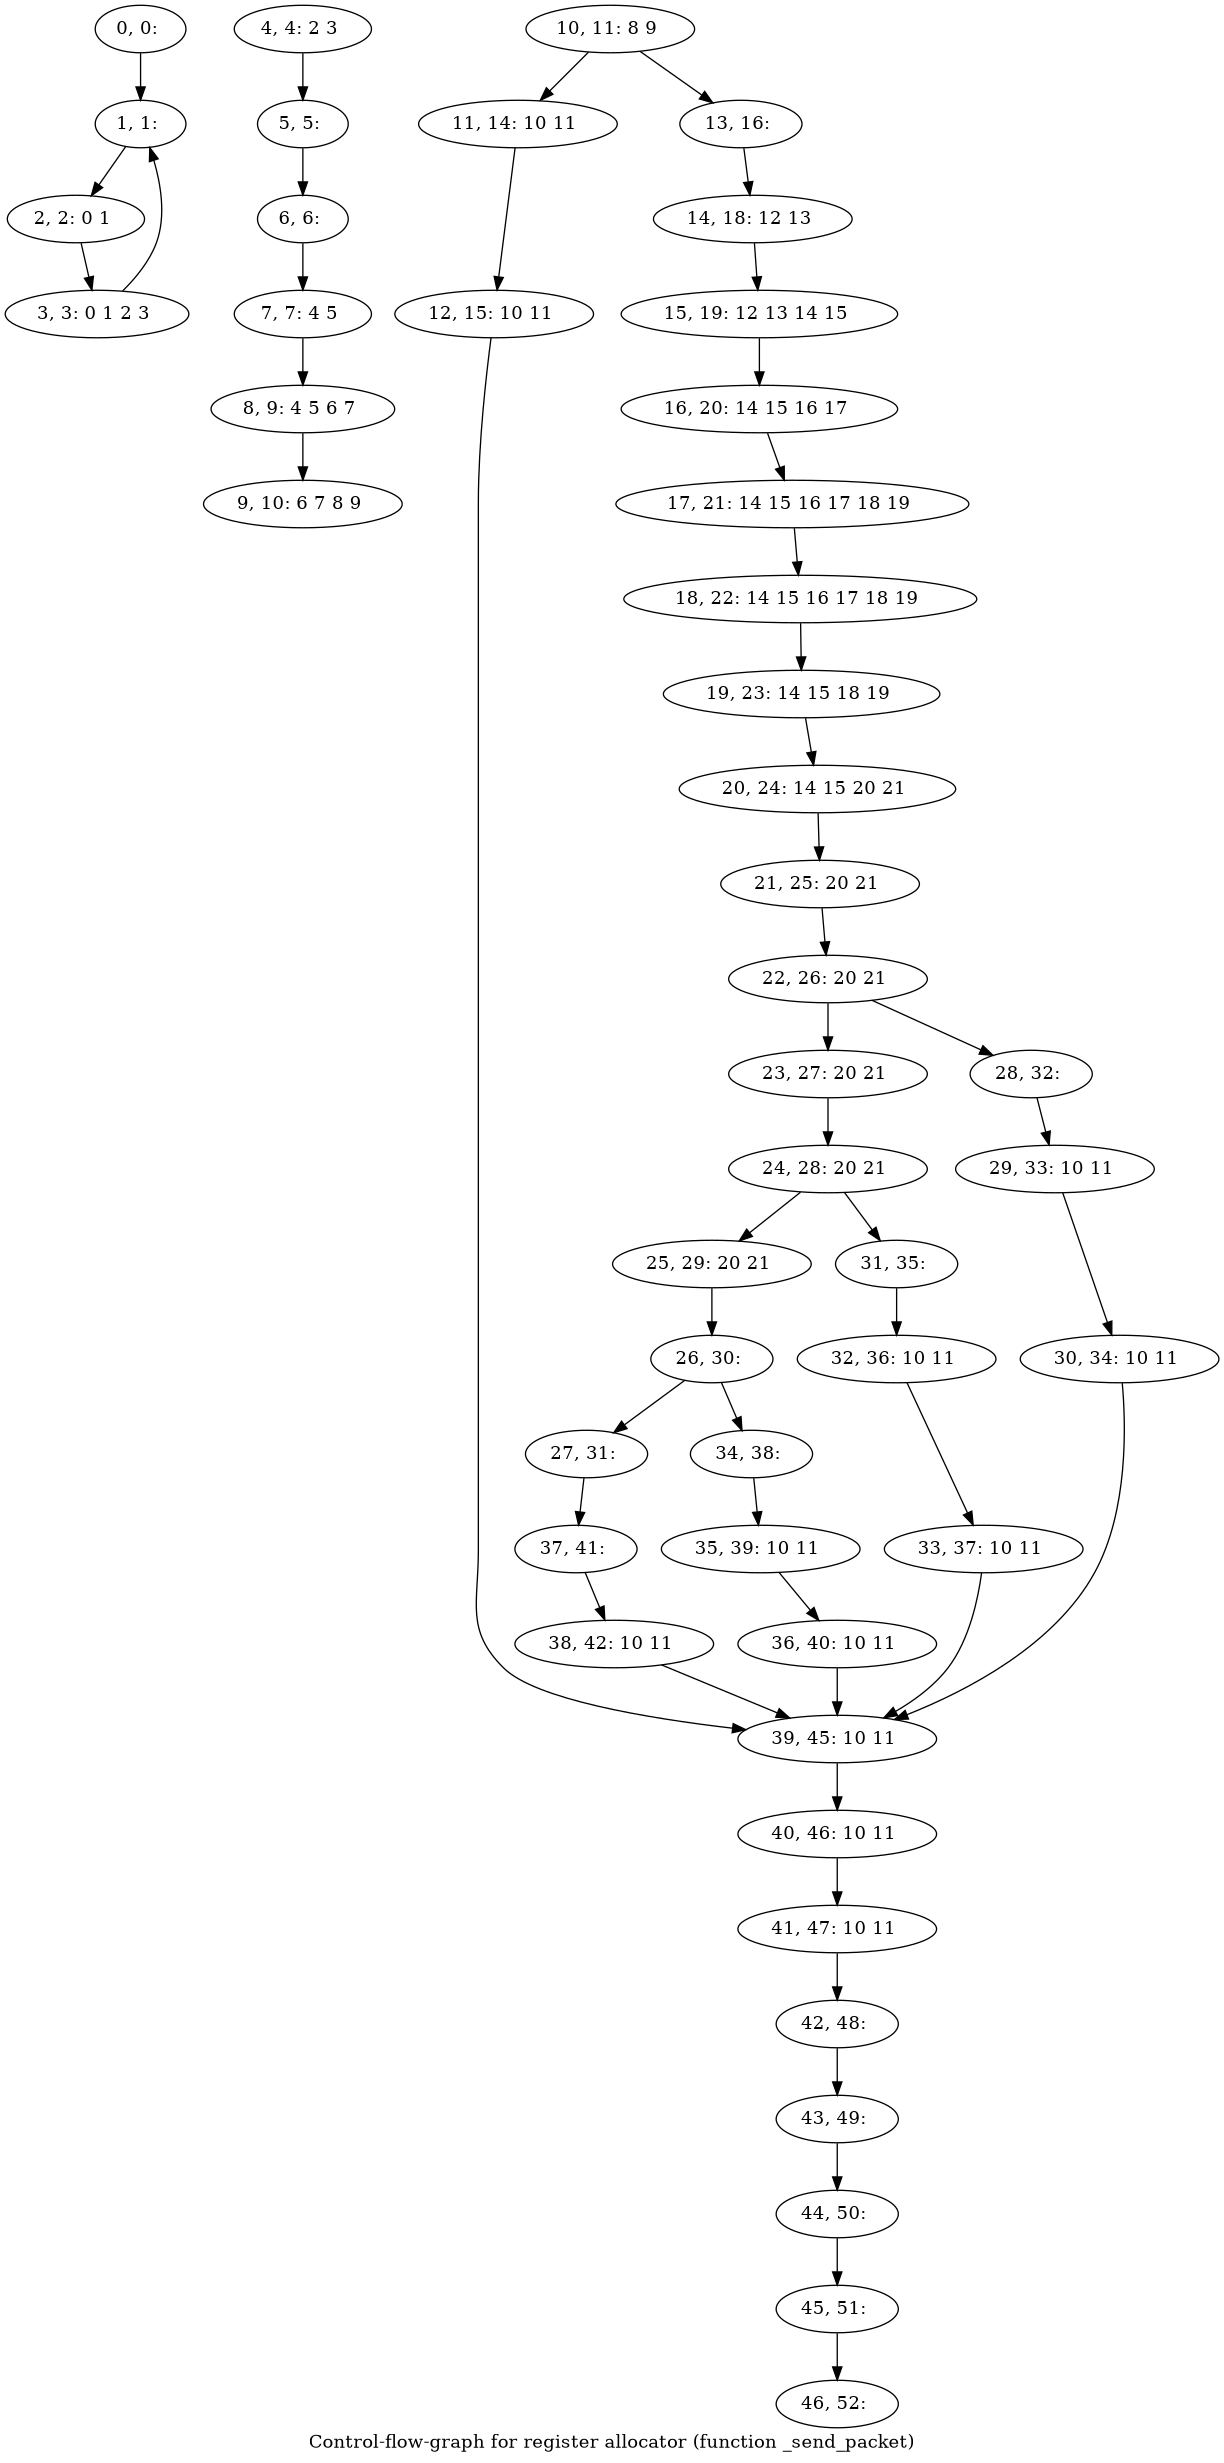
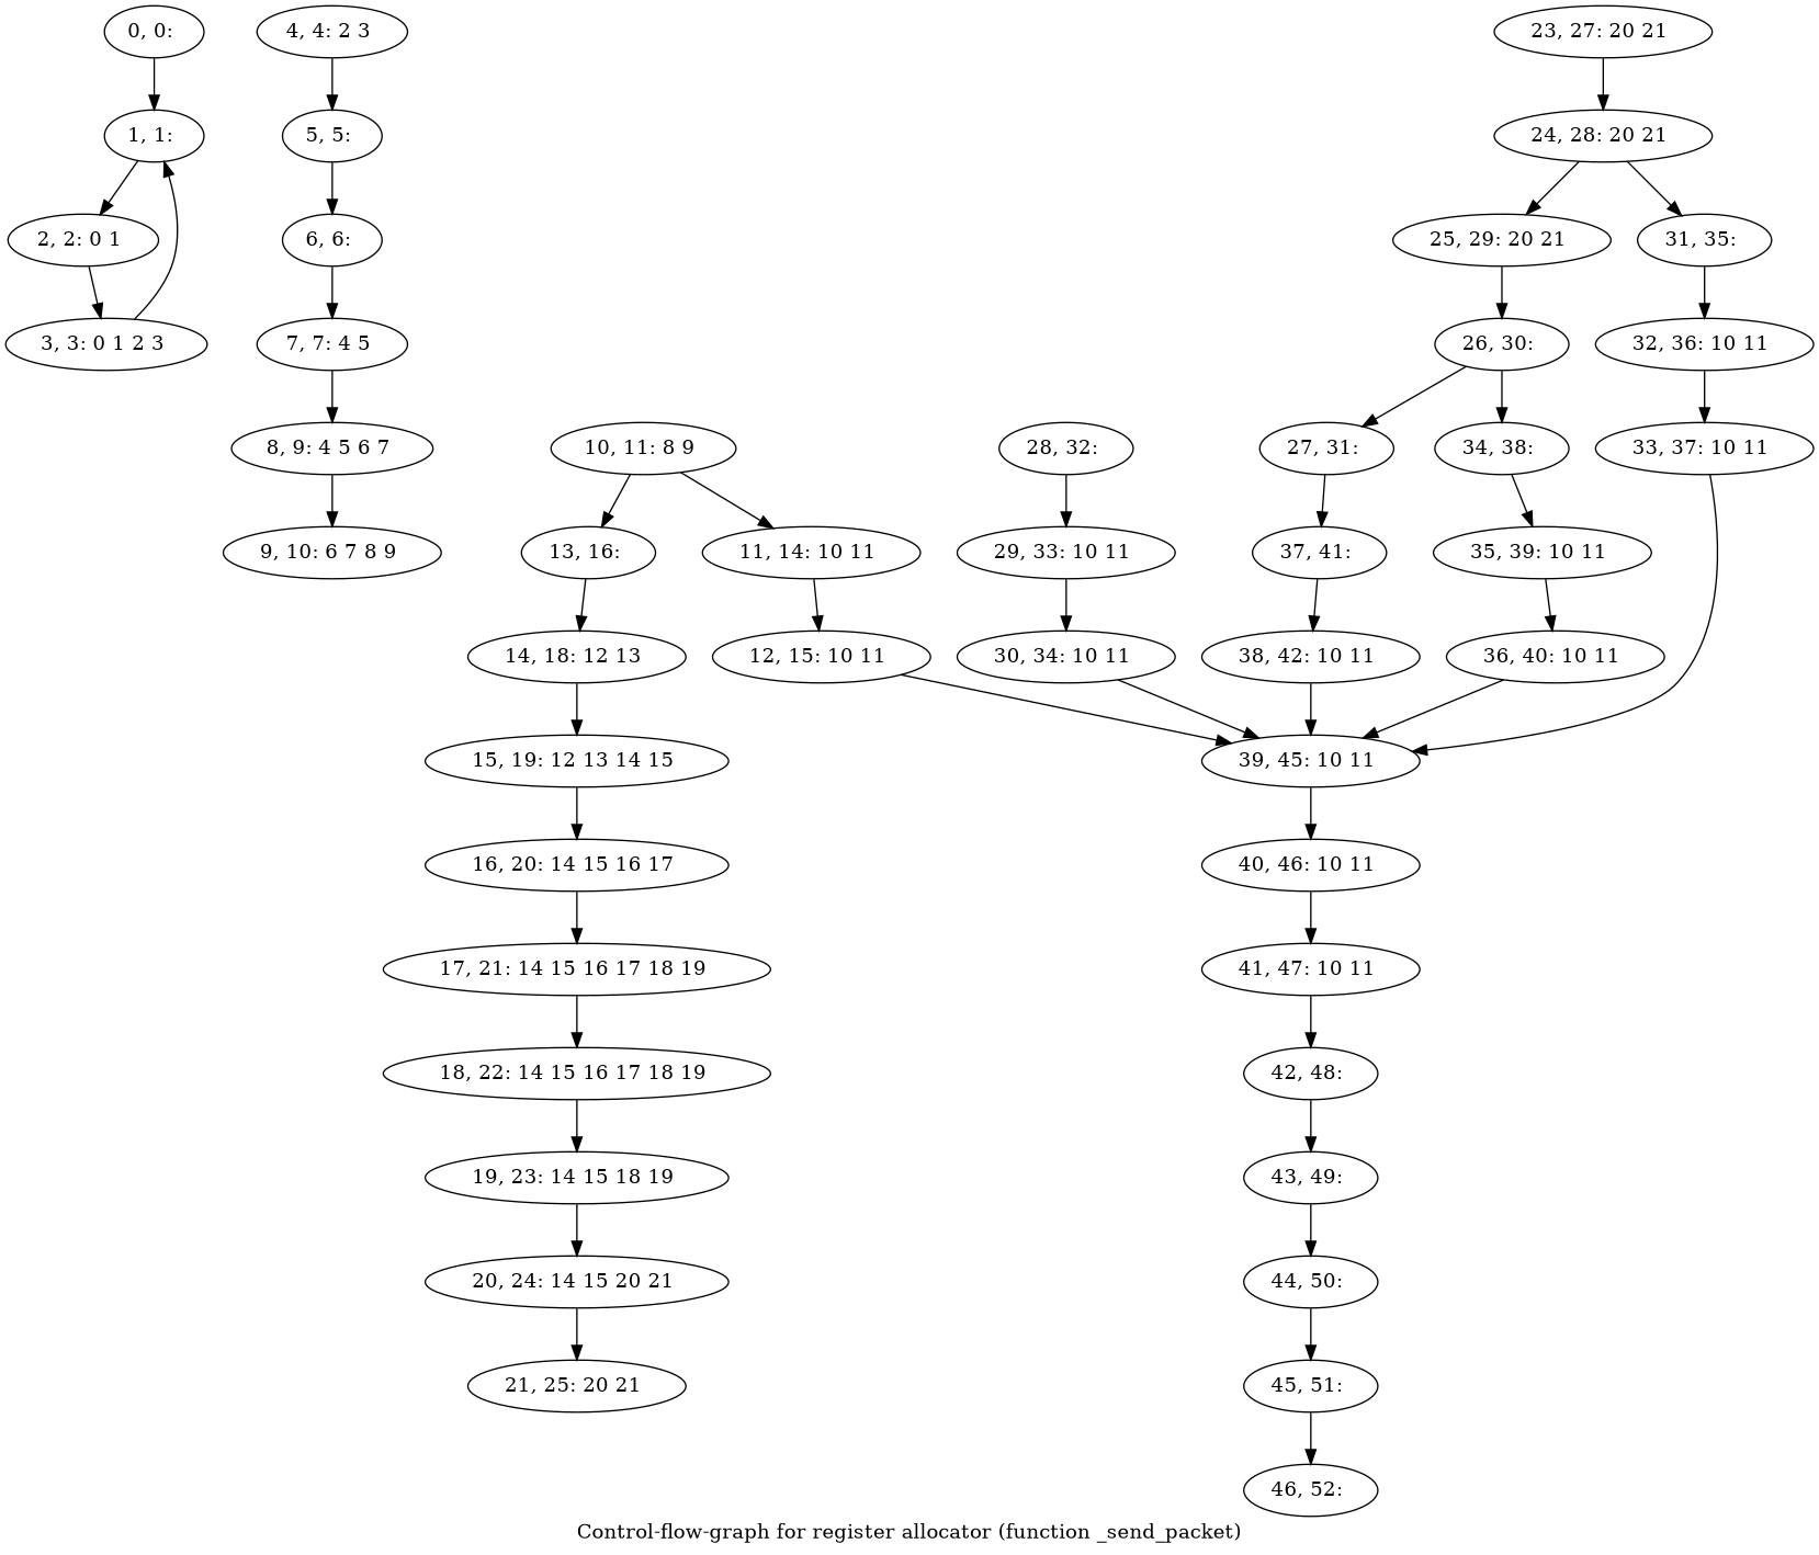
  digraph {
    fontname="DejaVu Serif"
    label="Control-flow-graph for register allocator (function _send_packet)"
    node [fontname="DejaVu Serif"]
    edge [fontname="DejaVu Serif"]
    n1 [label="0, 0: "]
    n2 [label="1, 1: "]
    n3 [label="2, 2: 0 1 "]
    n4 [label="3, 3: 0 1 2 3 "]
    n5 [label="4, 4: 2 3 "]
    n6 [label="5, 5: "]
    n7 [label="6, 6: "]
    n8 [label="7, 7: 4 5 "]
    n9 [label="8, 9: 4 5 6 7 "]
    n10 [label="9, 10: 6 7 8 9 "]
    n11 [label="10, 11: 8 9 "]
    n12 [label="11, 14: 10 11 "]
    n13 [label="13, 16: "]
    n14 [label="12, 15: 10 11 "]
    n15 [label="14, 18: 12 13 "]
    n16 [label="39, 45: 10 11 "]
    n17 [label="40, 46: 10 11 "]
    n18 [label="15, 19: 12 13 14 15 "]
    n19 [label="16, 20: 14 15 16 17 "]
    n20 [label="17, 21: 14 15 16 17 18 19 "]
    n21 [label="18, 22: 14 15 16 17 18 19 "]
    n22 [label="19, 23: 14 15 18 19 "]
    n23 [label="20, 24: 14 15 20 21 "]
    n24 [label="21, 25: 20 21 "]
-   n25 [label="22, 26: 20 21 "]
    n26 [label="23, 27: 20 21 "]
    n27 [label="28, 32: "]
    n28 [label="24, 28: 20 21 "]
    n29 [label="29, 33: 10 11 "]
    n30 [label="25, 29: 20 21 "]
    n31 [label="31, 35: "]
    n32 [label="26, 30: "]
    n33 [label="32, 36: 10 11 "]
    n34 [label="27, 31: "]
    n35 [label="34, 38: "]
    n36 [label="37, 41: "]
    n37 [label="35, 39: 10 11 "]
    n38 [label="38, 42: 10 11 "]
    n39 [label="30, 34: 10 11 "]
    n40 [label="33, 37: 10 11 "]
    n41 [label="36, 40: 10 11 "]
    n42 [label="41, 47: 10 11 "]
    n43 [label="42, 48: "]
    n44 [label="43, 49: "]
    n45 [label="44, 50: "]
    n46 [label="45, 51: "]
    n47 [label="46, 52: "]
    n1 -> n2
    n2 -> n3
    n3 -> n4
    n4 -> n2
    n5 -> n6
    n6 -> n7
    n7 -> n8
    n8 -> n9
    n9 -> n10
    n11 -> n12
    n11 -> n13
    n12 -> n14
    n13 -> n15
    n14 -> n16
    n15 -> n18
    n16 -> n17
    n17 -> n42
    n18 -> n19
    n19 -> n20
    n20 -> n21
    n21 -> n22
    n22 -> n23
    n23 -> n24
-   n24 -> n25
-   n25 -> n26
-   n25 -> n27
    n26 -> n28
    n27 -> n29
    n28 -> n30
    n28 -> n31
    n29 -> n39
    n30 -> n32
    n31 -> n33
    n32 -> n34
    n32 -> n35
    n33 -> n40
    n34 -> n36
    n35 -> n37
    n36 -> n38
    n37 -> n41
    n38 -> n16
    n39 -> n16
    n40 -> n16
    n41 -> n16
    n42 -> n43
    n43 -> n44
    n44 -> n45
    n45 -> n46
    n46 -> n47
  }
